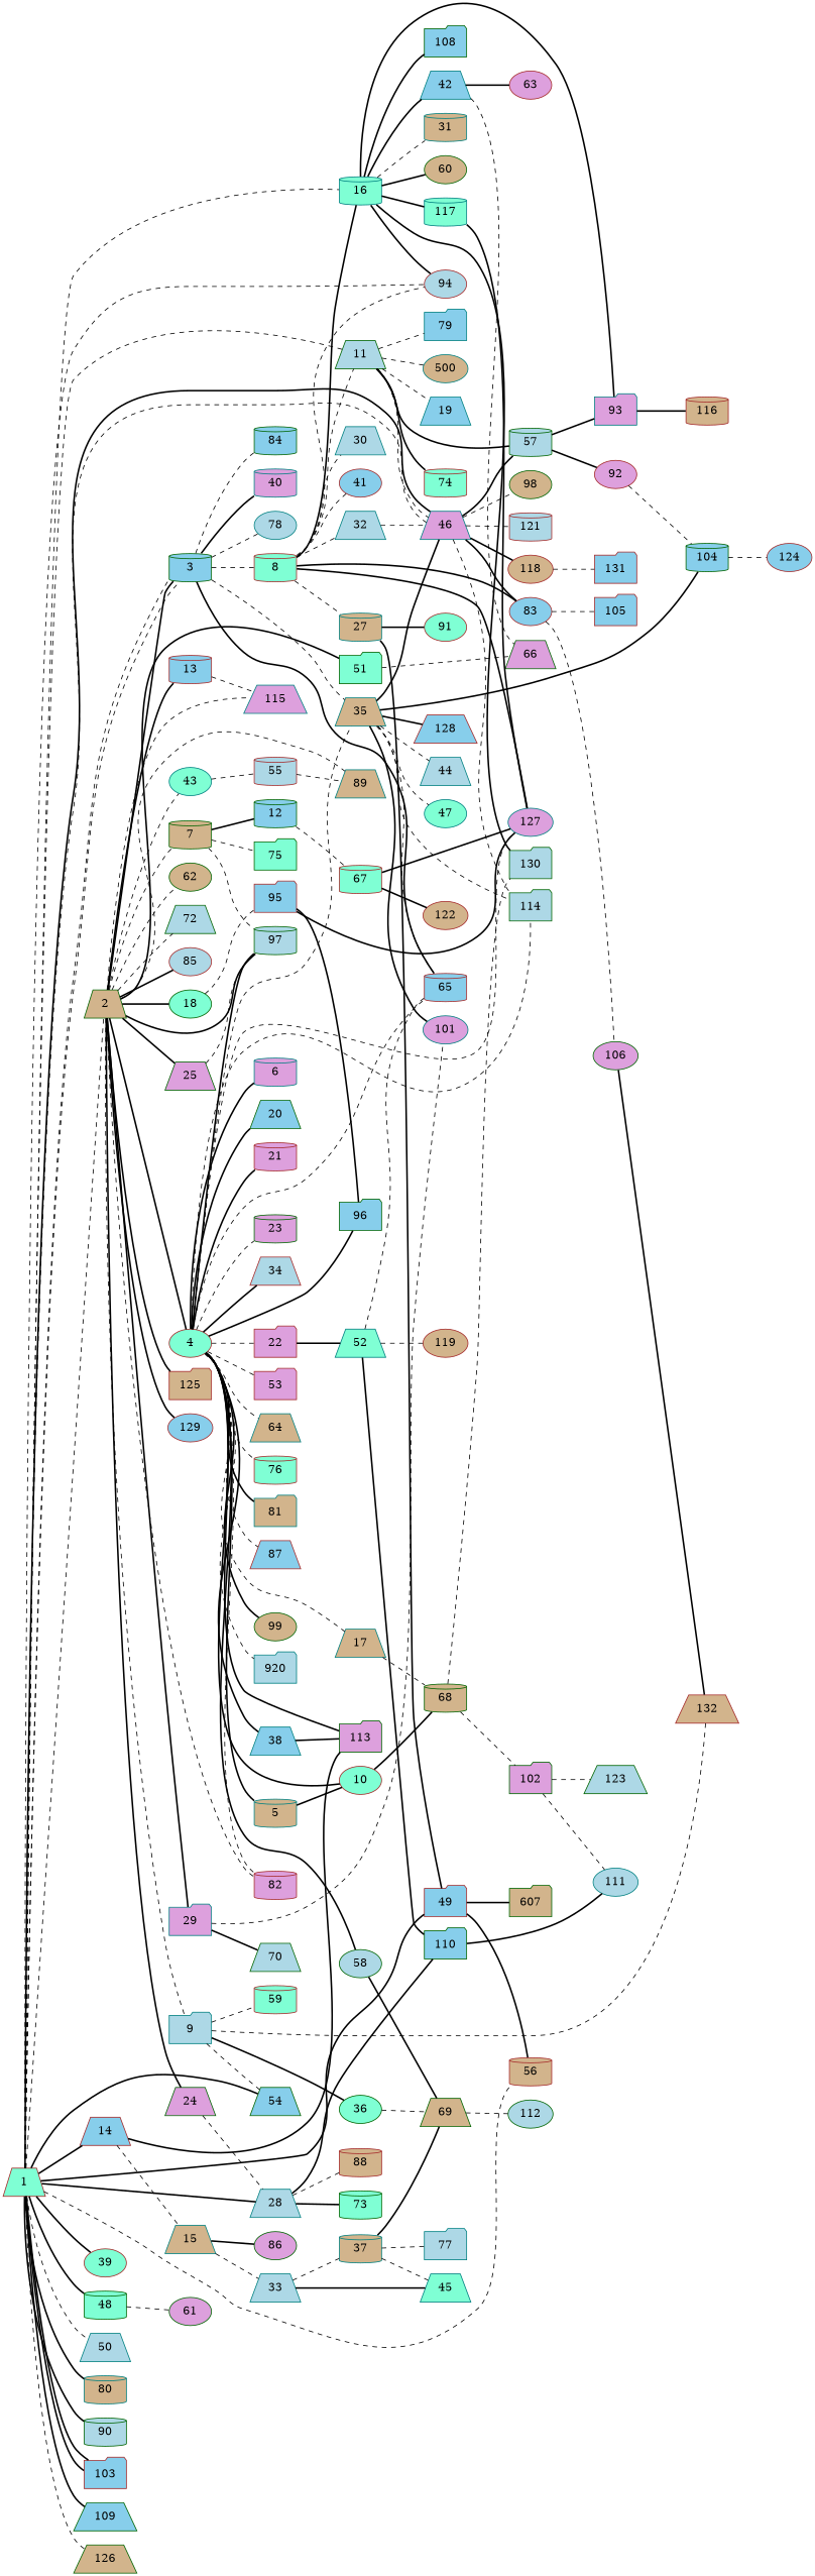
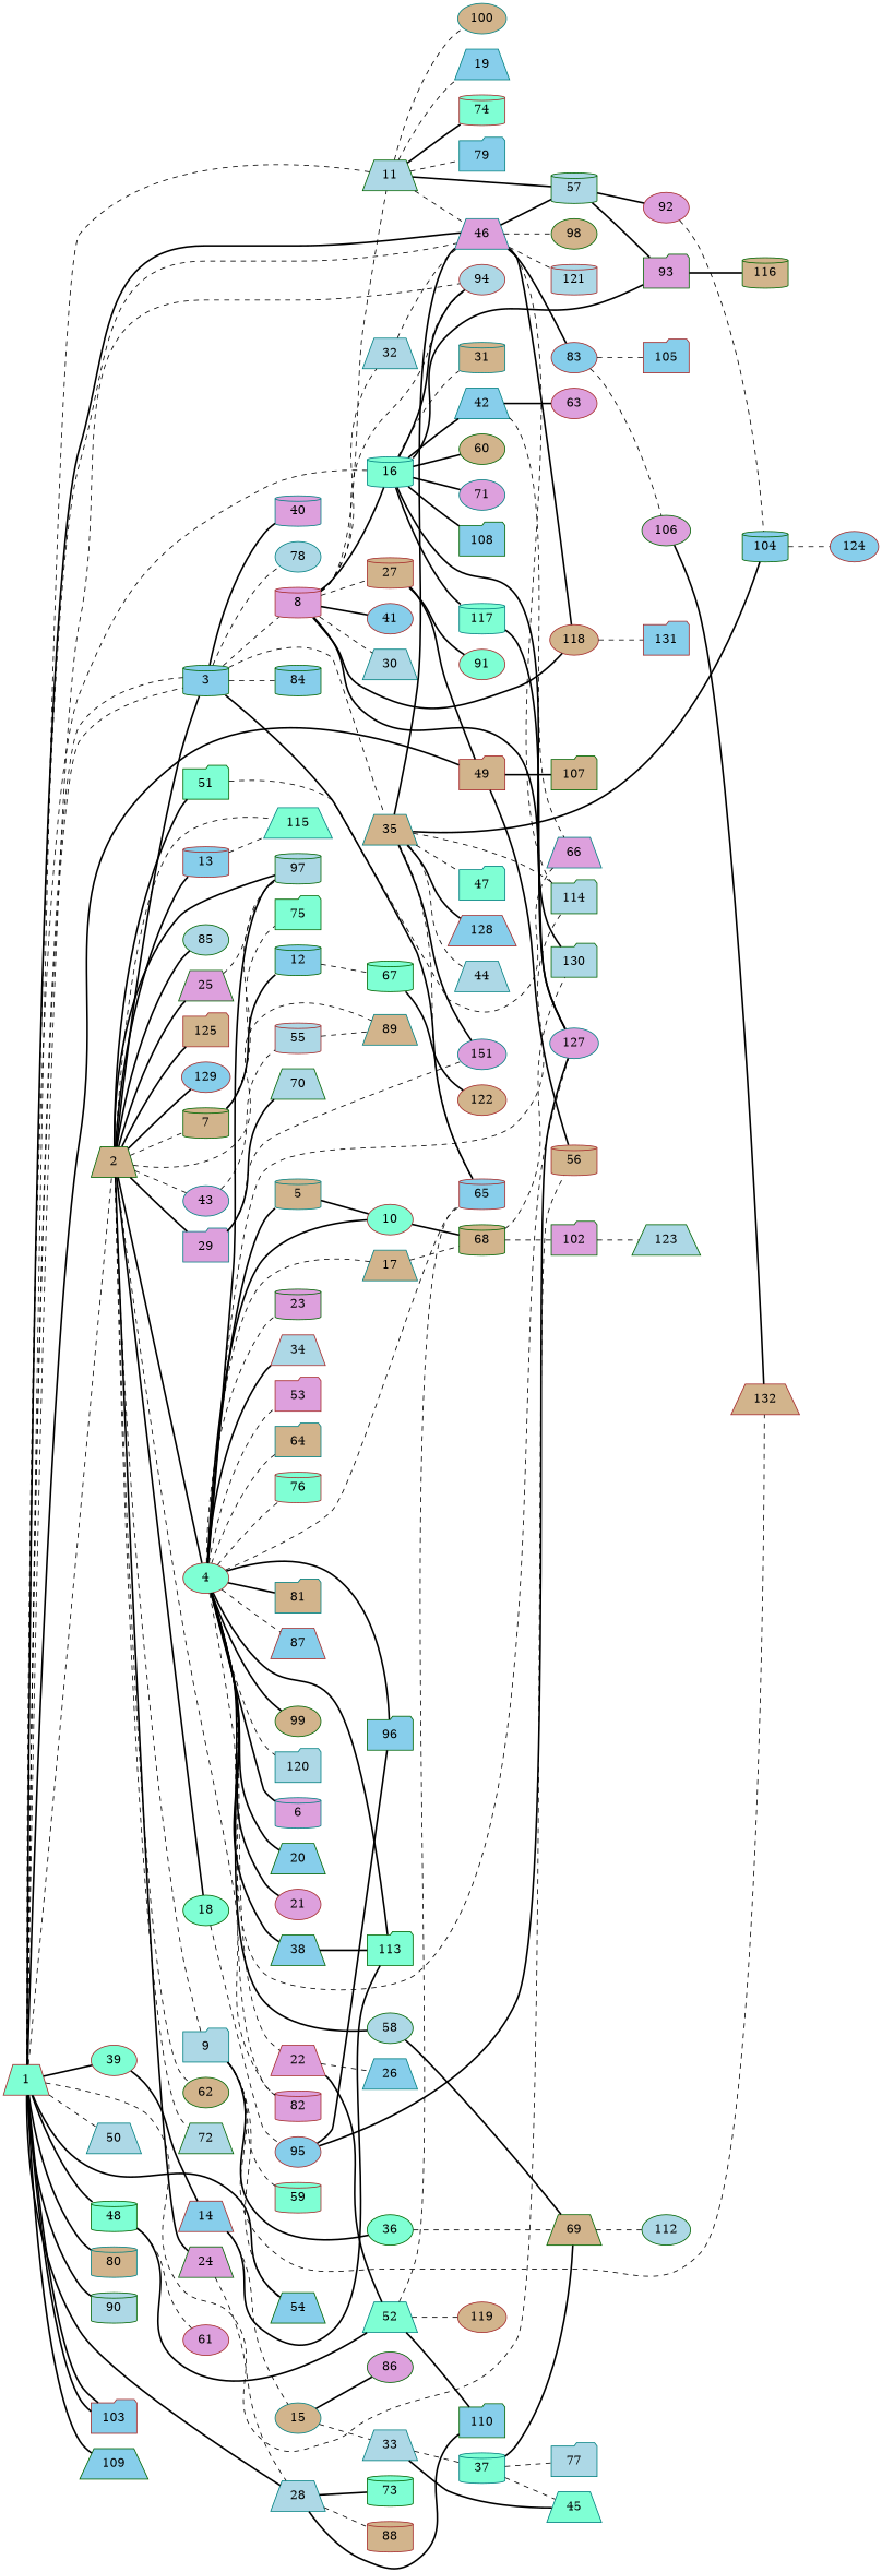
  graph {
    rankdir=LR
    node [color=darkgreen fillcolor=tan shape=trapezium style=filled]
    edge [style=dashed]
    1 [color=brown fillcolor=aquamarine]
    2
    3 [fillcolor=skyblue shape=cylinder]
    11 [fillcolor=lightblue]
    14 [color=brown fillcolor=skyblue]
    16 [color=teal fillcolor=aquamarine shape=cylinder]
    28 [color=teal fillcolor=lightblue]
    39 [color=brown fillcolor=aquamarine shape=ellipse]
    46 [color=teal fillcolor=plum]
    48 [fillcolor=aquamarine shape=cylinder]
-   49 [color=brown fillcolor=skyblue shape=folder]
+   49 [color=brown shape=folder]
    50 [color=teal fillcolor=lightblue]
    54 [fillcolor=skyblue]
    56 [color=brown shape=cylinder]
    80 [color=teal shape=cylinder]
    90 [fillcolor=lightblue shape=cylinder]
    94 [color=brown fillcolor=lightblue shape=ellipse]
    103 [color=brown fillcolor=skyblue shape=folder]
    109 [fillcolor=skyblue]
-   126
    4 [color=brown fillcolor=aquamarine shape=ellipse]
    7 [shape=cylinder]
    9 [color=teal fillcolor=lightblue shape=folder]
    13 [color=brown fillcolor=skyblue shape=cylinder]
    18 [fillcolor=aquamarine shape=ellipse]
    24 [fillcolor=plum]
    25 [fillcolor=plum]
    29 [color=teal fillcolor=plum shape=folder]
-   43 [color=teal fillcolor=aquamarine shape=ellipse]
+   43 [color=teal fillcolor=plum shape=ellipse]
    51 [fillcolor=aquamarine shape=folder]
    62 [shape=ellipse]
    72 [fillcolor=lightblue]
    82 [color=brown fillcolor=plum shape=cylinder]
-   85 [color=brown fillcolor=lightblue shape=ellipse]
+   85 [fillcolor=lightblue shape=ellipse]
    89 [color=teal]
    97 [fillcolor=lightblue shape=cylinder]
-   115 [color=teal fillcolor=plum]
+   115 [color=teal fillcolor=aquamarine]
    125 [color=brown shape=folder]
    129 [color=brown fillcolor=skyblue shape=ellipse]
-   8 [color=brown fillcolor=aquamarine shape=cylinder]
+   8 [color=brown fillcolor=plum shape=cylinder]
    35 [color=teal]
    40 [color=teal fillcolor=plum shape=cylinder]
    65 [color=brown fillcolor=skyblue shape=cylinder]
    78 [color=teal fillcolor=lightblue shape=ellipse]
    84 [fillcolor=skyblue shape=cylinder]
    19 [color=teal fillcolor=skyblue]
    57 [fillcolor=lightblue shape=cylinder]
    74 [color=brown fillcolor=aquamarine shape=cylinder]
    79 [color=teal fillcolor=skyblue shape=folder]
-   100 [color=teal shape=ellipse label=500]
-   113 [fillcolor=plum shape=folder]
-   15 [color=teal]
+   100 [color=teal shape=ellipse]
+   113 [fillcolor=aquamarine shape=folder]
+   15 [color=teal shape=ellipse]
    31 [color=teal shape=cylinder]
    42 [color=teal fillcolor=skyblue]
    60 [shape=ellipse]
-   93 [color=teal fillcolor=plum shape=folder]
+   71 [color=teal fillcolor=plum shape=ellipse]
+   93 [fillcolor=plum shape=folder]
    108 [fillcolor=skyblue shape=folder]
    117 [color=teal fillcolor=aquamarine shape=cylinder]
    130 [fillcolor=lightblue shape=folder]
    73 [fillcolor=aquamarine shape=cylinder]
    88 [color=brown shape=cylinder]
    110 [fillcolor=skyblue shape=folder]
    114 [fillcolor=lightblue shape=folder]
    83 [color=brown fillcolor=skyblue shape=ellipse]
    98 [shape=ellipse]
    118 [color=brown shape=ellipse]
    121 [color=brown fillcolor=lightblue shape=cylinder]
    52 [color=teal fillcolor=aquamarine]
-   61 [fillcolor=plum shape=ellipse]
-   107 [shape=folder label=607]
+   61 [color=brown fillcolor=plum shape=ellipse]
+   107 [shape=folder]
    5 [color=teal shape=cylinder]
    6 [color=teal fillcolor=plum shape=cylinder]
    10 [color=brown fillcolor=aquamarine shape=ellipse]
    17 [color=teal]
    20 [fillcolor=skyblue]
-   21 [color=brown fillcolor=plum shape=cylinder]
-   22 [color=brown fillcolor=plum shape=folder]
+   21 [color=brown fillcolor=plum shape=ellipse]
+   22 [color=brown fillcolor=plum]
    23 [fillcolor=plum shape=cylinder]
    34 [color=brown fillcolor=lightblue]
-   38 [color=teal fillcolor=skyblue]
+   38 [fillcolor=skyblue]
    53 [color=brown fillcolor=plum shape=folder]
    58 [fillcolor=lightblue shape=ellipse]
-   64 [color=teal]
+   64 [color=teal shape=folder]
    76 [color=brown fillcolor=aquamarine shape=cylinder]
    81 [color=teal shape=folder]
    87 [color=brown fillcolor=skyblue]
    96 [fillcolor=skyblue shape=folder]
    99 [shape=ellipse]
-   120 [color=teal fillcolor=lightblue shape=folder label=920]
+   120 [color=teal fillcolor=lightblue shape=folder]
    127 [color=teal fillcolor=plum shape=ellipse]
    12 [fillcolor=skyblue shape=cylinder]
    75 [fillcolor=aquamarine shape=folder]
    36 [fillcolor=aquamarine shape=ellipse]
    59 [color=brown fillcolor=aquamarine shape=cylinder]
    132 [color=brown]
-   95 [color=brown fillcolor=skyblue shape=folder]
+   95 [color=brown fillcolor=skyblue shape=ellipse]
    70 [fillcolor=lightblue]
-   101 [color=teal fillcolor=plum shape=ellipse]
+   101 [color=teal fillcolor=plum shape=ellipse label=151]
    55 [color=brown fillcolor=lightblue shape=cylinder]
-   66 [fillcolor=plum]
-   27 [color=teal shape=cylinder]
+   66 [color=teal fillcolor=plum]
+   27 [color=brown shape=cylinder]
    30 [color=teal fillcolor=lightblue]
    32 [color=teal fillcolor=lightblue]
    41 [color=brown fillcolor=skyblue shape=ellipse]
    44 [color=teal fillcolor=lightblue]
-   47 [color=teal fillcolor=aquamarine shape=ellipse]
+   47 [color=teal fillcolor=aquamarine shape=folder]
    104 [fillcolor=skyblue shape=cylinder]
    128 [color=brown fillcolor=skyblue]
    68 [shape=cylinder]
+   26 [color=teal fillcolor=skyblue]
    69
-   67 [color=brown fillcolor=aquamarine shape=cylinder]
+   67 [fillcolor=aquamarine shape=cylinder]
    91 [color=brown fillcolor=aquamarine shape=ellipse]
    105 [color=brown fillcolor=skyblue shape=folder]
    106 [fillcolor=plum shape=ellipse]
    102 [fillcolor=plum shape=folder]
    92 [color=brown fillcolor=plum shape=ellipse]
    122 [color=brown shape=ellipse]
    33 [color=teal fillcolor=lightblue]
    86 [fillcolor=plum shape=ellipse]
-   37 [color=teal shape=cylinder]
+   37 [color=teal fillcolor=aquamarine shape=cylinder]
    45 [color=teal fillcolor=aquamarine]
    63 [color=brown fillcolor=plum shape=ellipse]
-   116 [color=brown shape=cylinder]
+   116 [shape=cylinder]
    119 [color=brown shape=ellipse]
-   111 [color=teal fillcolor=lightblue shape=ellipse]
    77 [color=teal fillcolor=lightblue shape=folder]
    124 [color=brown fillcolor=skyblue shape=ellipse]
    112 [fillcolor=lightblue shape=ellipse]
    131 [color=brown fillcolor=skyblue shape=folder]
    123 [fillcolor=lightblue]
    1 -- 2
    1 -- 3
    1 -- 3
    1 -- 11
-   1 -- 14 [style=bold]
+   39 -- 14 [style=bold]
    1 -- 16
    1 -- 28 [style=bold]
    1 -- 39 [style=bold]
    1 -- 46
    1 -- 46 [style=bold]
    1 -- 48 [style=bold]
    1 -- 49 [style=bold]
    1 -- 50
    1 -- 54 [style=bold]
    1 -- 56
    1 -- 80 [style=bold]
    1 -- 90 [style=bold]
    1 -- 94
    1 -- 103 [style=bold]
    1 -- 103 [style=bold]
    1 -- 109 [style=bold]
-   1 -- 126
    2 -- 3 [style=bold]
    2 -- 4 [style=bold]
    2 -- 7
    2 -- 9
    2 -- 13 [style=bold]
    2 -- 18 [style=bold]
    2 -- 24 [style=bold]
    2 -- 25 [style=bold]
    2 -- 29 [style=bold]
    2 -- 43
    2 -- 51 [style=bold]
    2 -- 62
    2 -- 72
    2 -- 82
    2 -- 85 [style=bold]
    2 -- 89
    2 -- 97 [style=bold]
    2 -- 115
    2 -- 125 [style=bold]
    2 -- 129 [style=bold]
    3 -- 8
    3 -- 35
    3 -- 40 [style=bold]
    3 -- 65 [style=bold]
    3 -- 78
    3 -- 84
    11 -- 46
    11 -- 19
    11 -- 57 [style=bold]
    11 -- 74 [style=bold]
    11 -- 79
    11 -- 100
    14 -- 113 [style=bold]
    14 -- 15
    16 -- 94 [style=bold]
    16 -- 31
    16 -- 42 [style=bold]
    16 -- 60 [style=bold]
+   16 -- 71 [style=bold]
    16 -- 93 [style=bold]
    16 -- 108 [style=bold]
    16 -- 117 [style=bold]
    16 -- 130 [style=bold]
    28 -- 73 [style=bold]
    28 -- 88
    28 -- 110 [style=bold]
    46 -- 57 [style=bold]
    46 -- 114
    46 -- 83 [style=bold]
    46 -- 98
    46 -- 118 [style=bold]
    46 -- 121
+   48 -- 52 [style=bold]
    48 -- 61
    49 -- 56 [style=bold]
    49 -- 107 [style=bold]
    4 -- 82
    4 -- 97 [style=bold]
-   4 -- 35
    4 -- 65
    4 -- 113 [style=bold]
    4 -- 114
    4 -- 5 [style=bold]
    4 -- 6 [style=bold]
    4 -- 10 [style=bold]
    4 -- 17
    4 -- 20 [style=bold]
    4 -- 21 [style=bold]
    4 -- 22
    4 -- 23
    4 -- 34 [style=bold]
    4 -- 38 [style=bold]
    4 -- 53
    4 -- 58 [style=bold]
    4 -- 64
    4 -- 76
    4 -- 81 [style=bold]
    4 -- 87
    4 -- 96 [style=bold]
    4 -- 99 [style=bold]
    4 -- 120
    4 -- 127
    7 -- 97
    7 -- 12 [style=bold]
    7 -- 75
    9 -- 54
    9 -- 36 [style=bold]
    9 -- 59
    9 -- 132
    13 -- 115
    18 -- 95
    24 -- 28
    25 -- 97
    29 -- 70 [style=bold]
    29 -- 101
    43 -- 55
    51 -- 66
    8 -- 11
    8 -- 16 [style=bold]
    8 -- 94
-   8 -- 83 [style=bold]
+   8 -- 118 [style=bold]
    8 -- 127 [style=bold]
    8 -- 27
    8 -- 30
    8 -- 32
-   8 -- 41
+   8 -- 41 [style=bold]
    35 -- 46 [style=bold]
    35 -- 65
    35 -- 114
    35 -- 101 [style=bold]
    35 -- 44
    35 -- 47
    35 -- 104 [style=bold]
    35 -- 128 [style=bold]
    57 -- 93 [style=bold]
    57 -- 92 [style=bold]
    15 -- 33
    15 -- 86 [style=bold]
    42 -- 66
    42 -- 63 [style=bold]
    93 -- 116 [style=bold]
    117 -- 127 [style=bold]
-   110 -- 111 [style=bold]
    83 -- 105
    83 -- 106
    118 -- 131
    52 -- 65
    52 -- 110 [style=bold]
    52 -- 119
    5 -- 10 [style=bold]
    10 -- 68 [style=bold]
    17 -- 68
    22 -- 52 [style=bold]
+   22 -- 26
    38 -- 113 [style=bold]
    58 -- 69 [style=bold]
    12 -- 67
    36 -- 69
    95 -- 96 [style=bold]
    95 -- 127 [style=bold]
    55 -- 89
    27 -- 49 [style=bold]
    27 -- 91 [style=bold]
    32 -- 46
    104 -- 124
    68 -- 130
    68 -- 102
    69 -- 112
-   67 -- 127 [style=bold]
    67 -- 122 [style=bold]
    106 -- 132 [style=bold]
-   102 -- 111
    102 -- 123
    92 -- 104
    33 -- 37
    33 -- 45 [style=bold]
    37 -- 69 [style=bold]
    37 -- 45
    37 -- 77
  }
